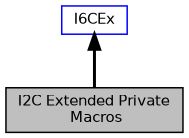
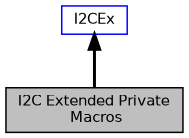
  digraph {
    rankdir=TB
    node [fontname=Helvetica fontsize=10 shape=box style=filled]
-   n1 [color=blue fillcolor=white height=0.2 label=I6CEx width=0.4]
+   n1 [color=blue fillcolor=white height=0.2 label=I2CEx width=0.4]
    n2 [color=black fillcolor=grey75 fontcolor=black height=0.2 label="I2C Extended Private\l Macros" width=0.4]
    n1 -> n2 [dir=back fontname=Helvetica fontsize=10 labelfontname=Helvetica labelfontsize=10 shape=plaintext style=bold]
  }
